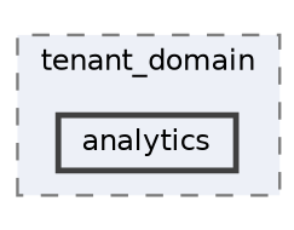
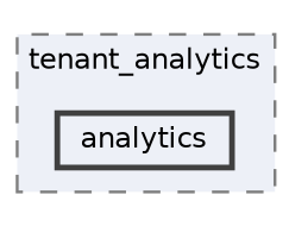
  digraph {
    compound=true
    rankdir=LR
    n1 [color=grey25 fillcolor="#edf0f7" fontname=Helvetica fontsize=10 height=0.2 label=analytics shape=box style="filled,bold" width=0.4]
    subgraph cluster_1 {
      bgcolor="#edf0f7"
      fontname=Helvetica
      fontsize=10
-     label=tenant_domain
+     label=tenant_analytics
      pencolor=grey50
      style="filled,dashed"
      n1
    }
  }
